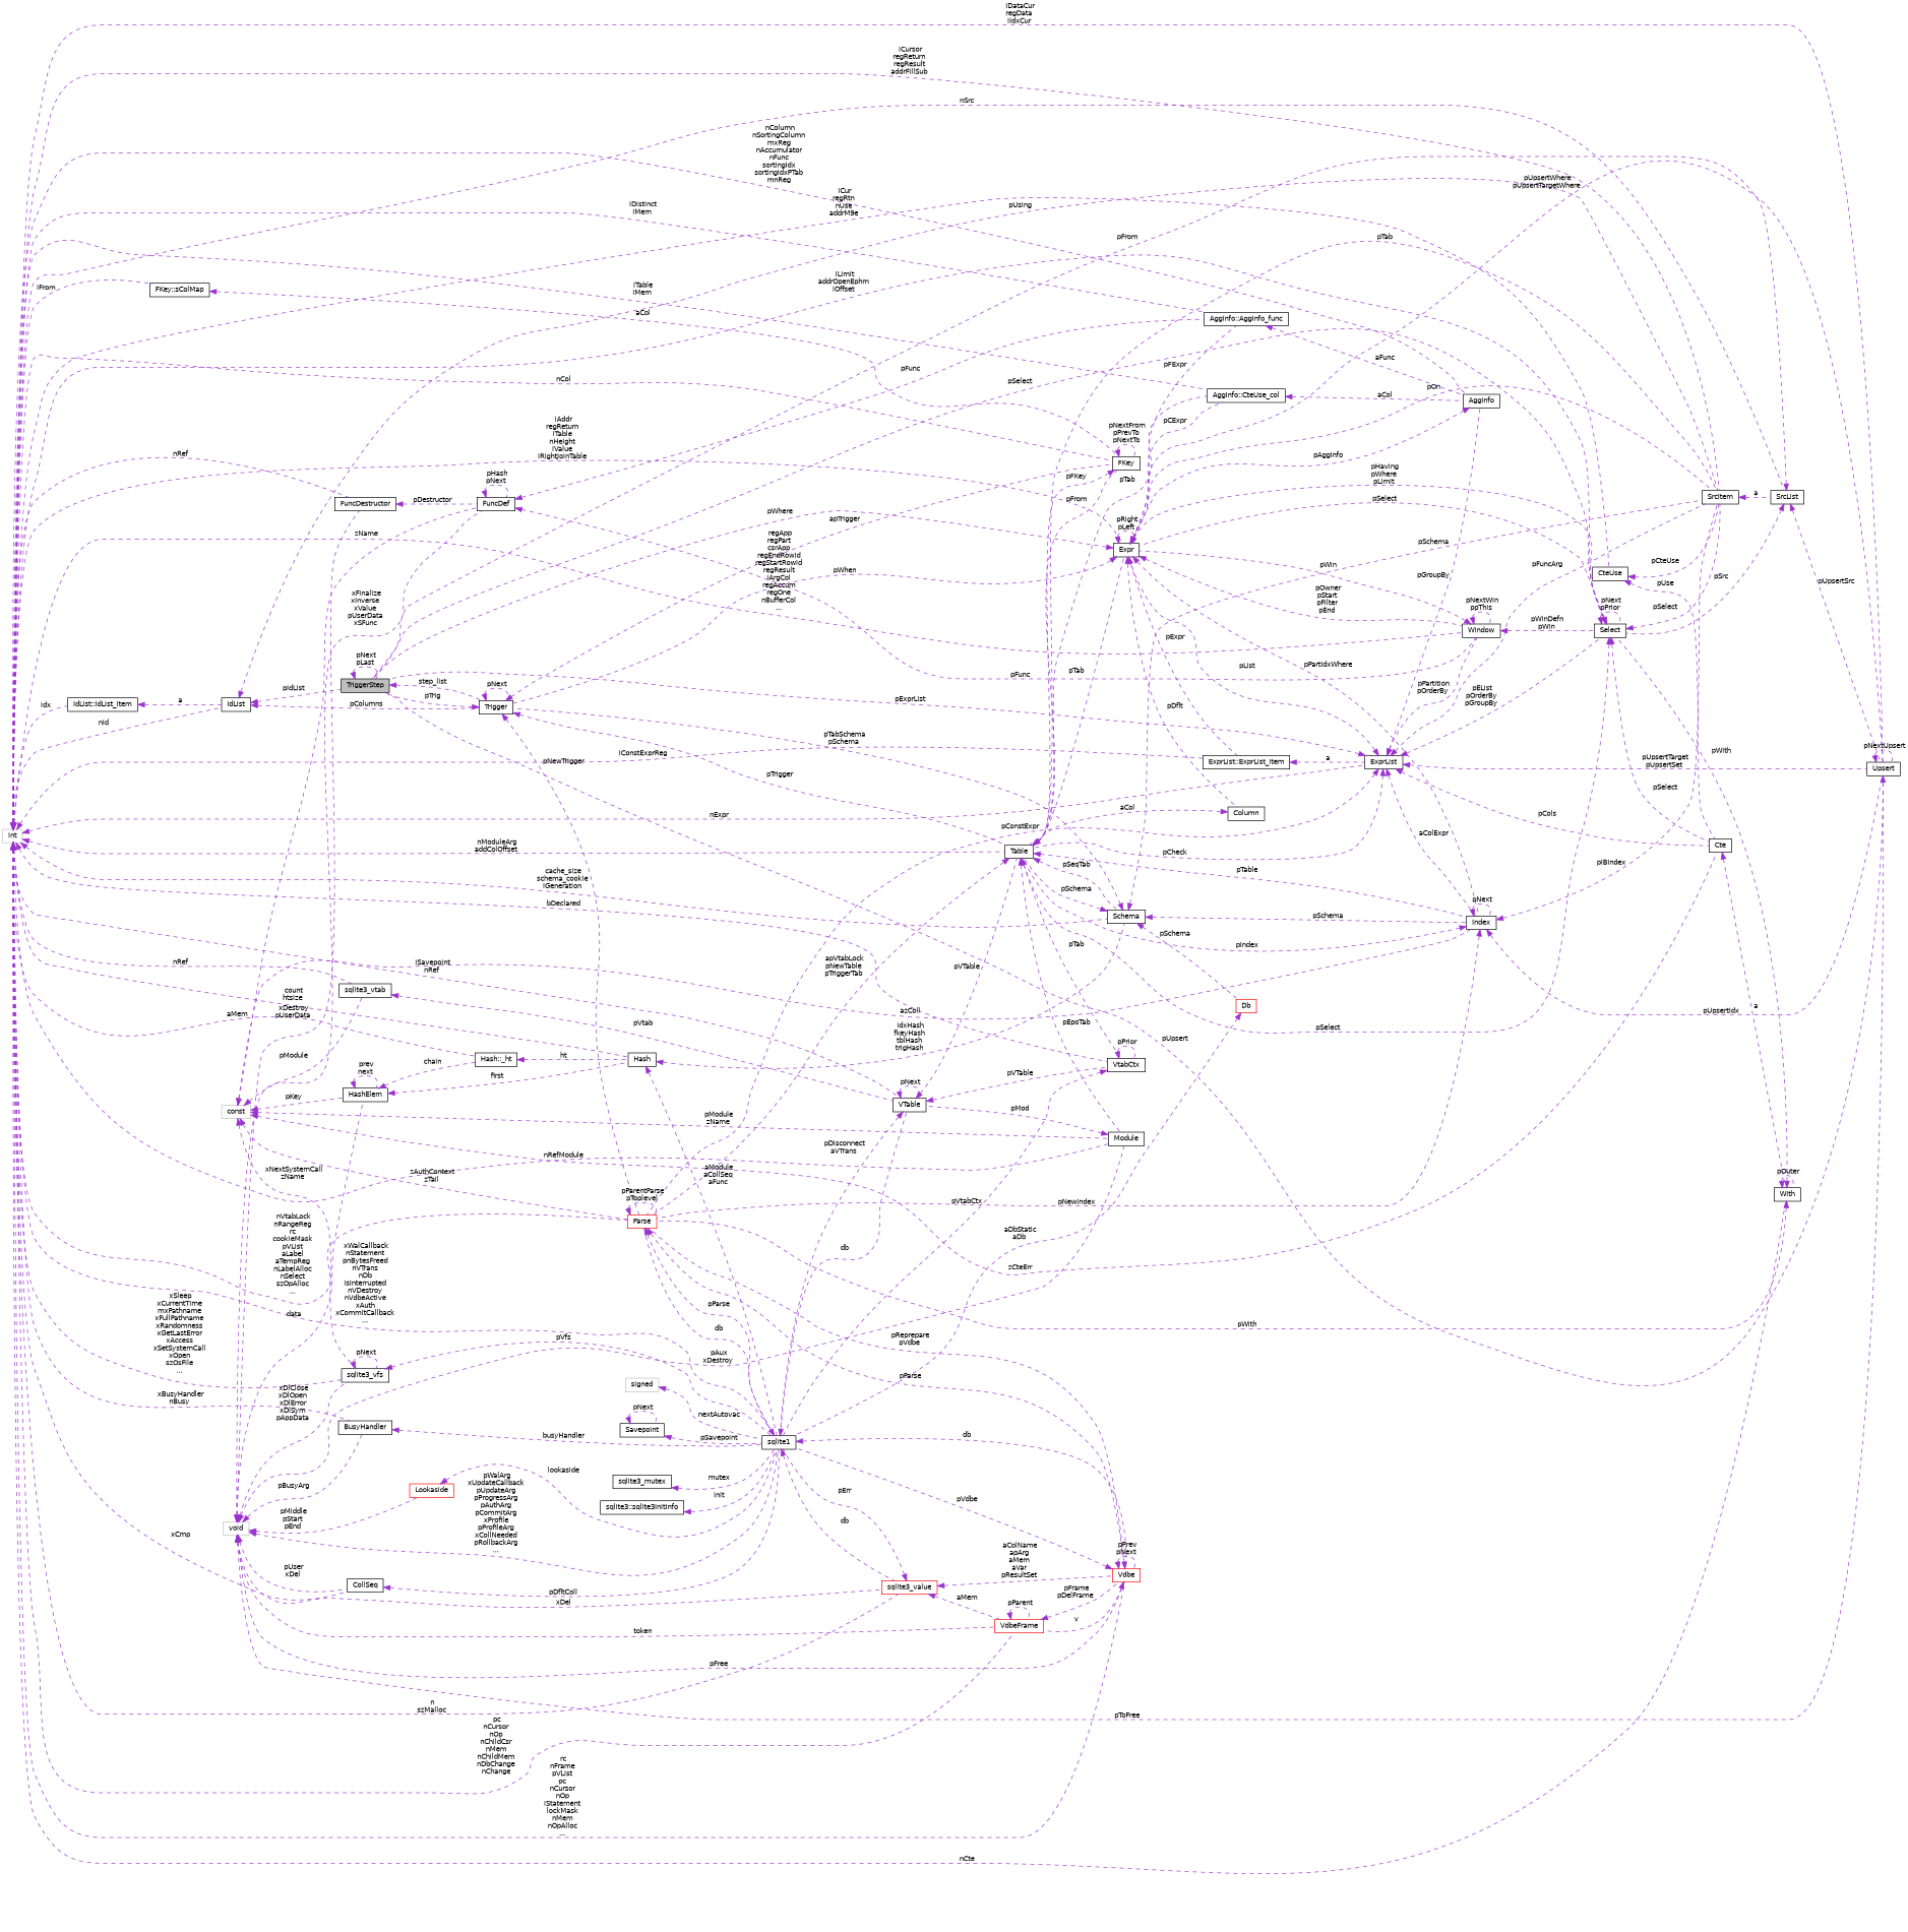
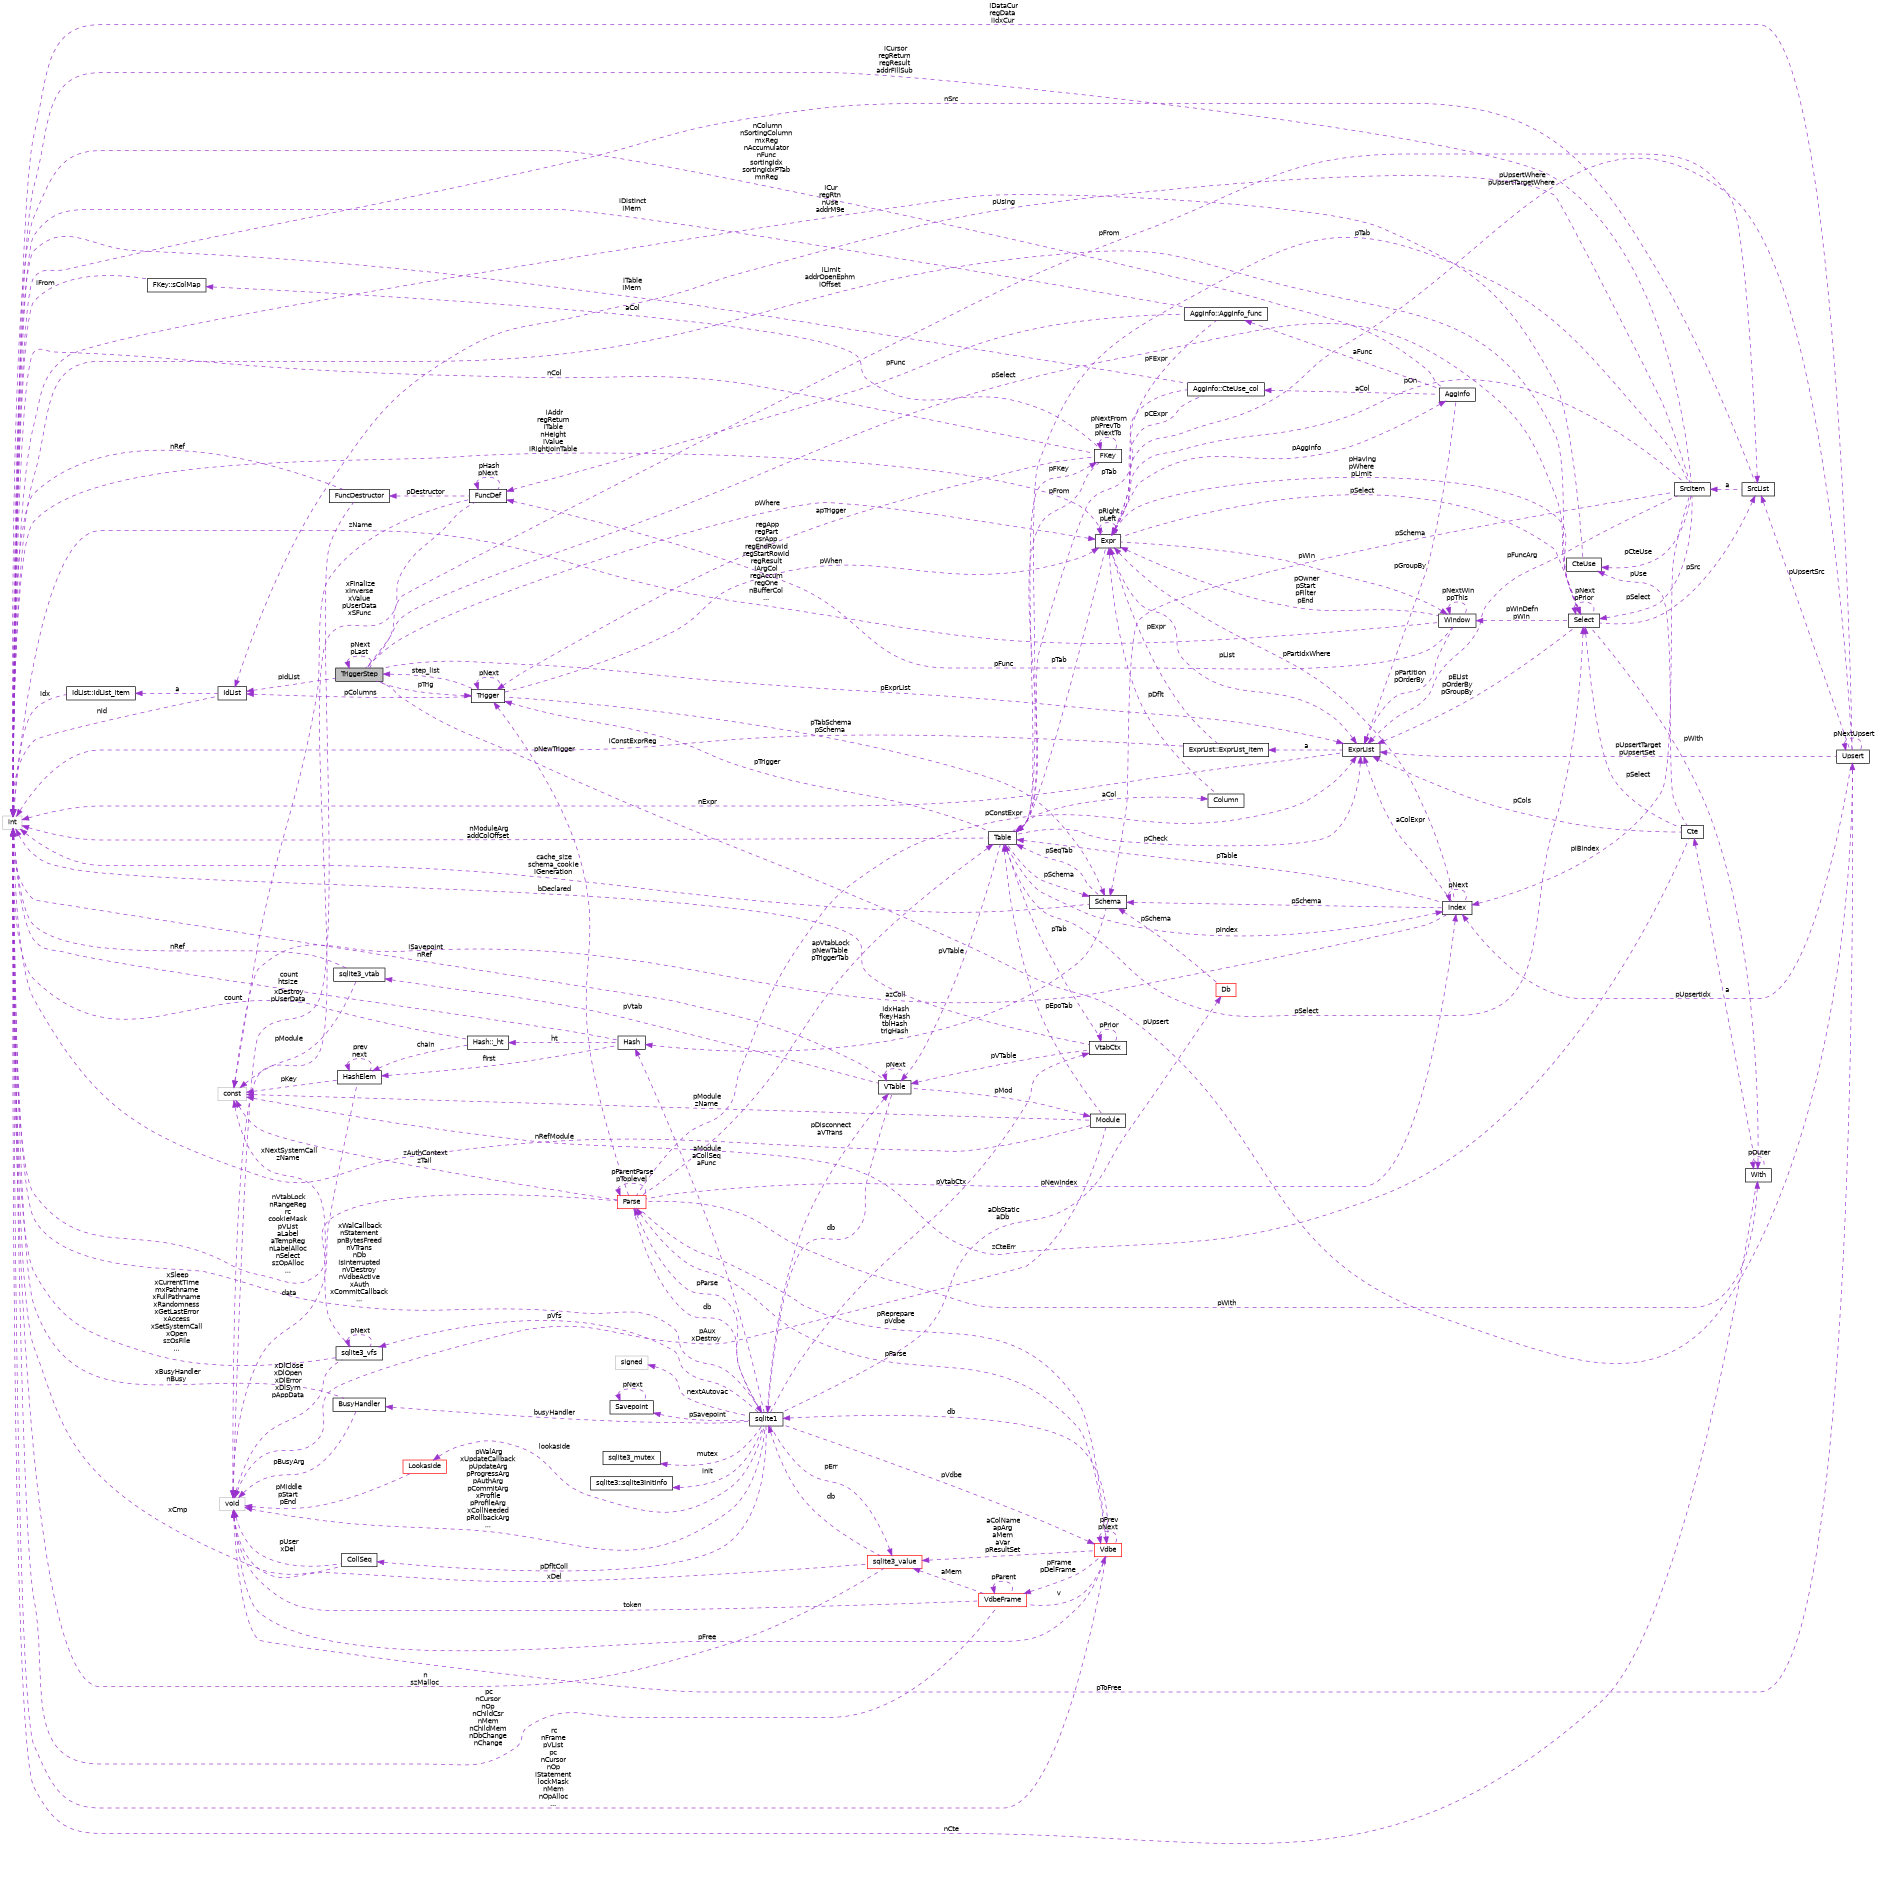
  digraph {
    rankdir=LR
    node [color=black fillcolor=white fontname=Helvetica fontsize=10 shape=record style=filled]
    edge [color=darkorchid3 dir=back fontname=Helvetica fontsize=10 labelfontname=Helvetica labelfontsize=10 style=dashed]
    n1 [fillcolor=grey75 fontcolor=black height=0.2 label=TriggerStep width=0.4]
    n2 [height=0.2 label=Trigger width=0.4]
    n3 [height=0.2 label=Table width=0.4]
    n4 [height=0.2 label=FKey width=0.4]
    n5 [color=red height=0.2 label=Parse width=0.4]
    n6 [height=0.2 label=Expr width=0.4]
    n7 [height=0.2 label="AggInfo::CteUse_col" width=0.4]
    n8 [height=0.2 label=Column width=0.4]
    n9 [height=0.2 label=Select width=0.4]
    n10 [height=0.2 label=SrcItem width=0.4]
    n11 [height=0.2 label=Index width=0.4]
    n12 [height=0.2 label="ExprList::ExprList_item" width=0.4]
    n13 [height=0.2 label=Window width=0.4]
    n14 [height=0.2 label="AggInfo::AggInfo_func" width=0.4]
    n15 [height=0.2 label=Upsert width=0.4]
    n16 [height=0.2 label=AggInfo width=0.4]
    n17 [height=0.2 label=Cte width=0.4]
    n18 [height=0.2 label=SrcList width=0.4]
    n19 [height=0.2 label=ExprList width=0.4]
    n20 [color=grey75 height=0.2 label=int width=0.4]
    n21 [height=0.2 label=Schema width=0.4]
    n22 [height=0.2 label=Hash width=0.4]
    n23 [height=0.2 label="Hash::_ht" width=0.4]
    n24 [height=0.2 label="FKey::sColMap" width=0.4]
    n25 [height=0.2 label=IdList width=0.4]
    n26 [height=0.2 label="IdList::IdList_item" width=0.4]
    n27 [height=0.2 label=VTable width=0.4]
    n28 [height=0.2 label=sqlite1 width=0.4]
    n29 [color=red height=0.2 label=Vdbe width=0.4]
    n30 [color=red height=0.2 label=sqlite3_value width=0.4]
    n31 [color=red height=0.2 label=VdbeFrame width=0.4]
    n32 [height=0.2 label=With width=0.4]
    n33 [height=0.2 label=CteUse width=0.4]
    n34 [height=0.2 label=FuncDestructor width=0.4]
    n35 [height=0.2 label=sqlite3_vfs width=0.4]
    n36 [height=0.2 label=BusyHandler width=0.4]
    n37 [height=0.2 label=VtabCtx width=0.4]
    n38 [height=0.2 label=CollSeq width=0.4]
    n39 [height=0.2 label=Module width=0.4]
    n40 [height=0.2 label=sqlite3_vtab width=0.4]
    n41 [color=red height=0.2 label=Db width=0.4]
    n42 [height=0.2 label=FuncDef width=0.4]
    n43 [height=0.2 label=HashElem width=0.4]
    n44 [color=grey75 height=0.2 label=void width=0.4]
    n45 [color=red height=0.2 label=Lookaside width=0.4]
    n46 [color=grey75 height=0.2 label=const width=0.4]
    n47 [height=0.2 label=Savepoint width=0.4]
    n48 [height=0.2 label=sqlite3_mutex width=0.4]
    n49 [height=0.2 label="sqlite3::sqlite3InitInfo" width=0.4]
    n50 [color=grey75 height=0.2 label=signed width=0.4]
    n1 -> n1 [label=" pNext\npLast"]
    n1 -> n2 [label=" step_list"]
    n2 -> n1 [label=" pTrig"]
    n2 -> n2 [label=" pNext"]
    n2 -> n3 [label=" pTrigger"]
    n2 -> n4 [label=" apTrigger"]
    n2 -> n5 [label=" pNewTrigger"]
    n3 -> n4 [label=" pFrom"]
    n3 -> n5 [label=" apVtabLock\npNewTable\npTriggerTab"]
    n3 -> n6 [label=" pTab"]
    n3 -> n7 [label=" pTab"]
    n3 -> n10 [label=" pTab"]
    n3 -> n11 [label=" pTable"]
    n3 -> n21 [label=" pSeqTab"]
    n3 -> n37 [label=" pTab"]
    n3 -> n39 [label=" pEpoTab"]
    n4 -> n3 [label=" pFKey"]
    n4 -> n4 [label=" pNextFrom\npPrevTo\npNextTo"]
    n5 -> n5 [label=" pParentParse\npToplevel"]
    n5 -> n28 [label=" pParse"]
    n5 -> n29 [label=" pParse"]
    n6 -> n1 [label=" pWhere"]
    n6 -> n2 [label=" pWhen"]
    n6 -> n6 [label=" pRight\npLeft"]
    n6 -> n7 [label=" pCExpr"]
    n6 -> n8 [label=" pDflt"]
    n6 -> n9 [label=" pHaving\npWhere\npLimit"]
    n6 -> n10 [label=" pOn"]
    n6 -> n11 [label=" pPartIdxWhere"]
    n6 -> n12 [label=" pExpr"]
    n6 -> n13 [label=" pOwner\npStart\npFilter\npEnd"]
    n6 -> n14 [label=" pFExpr"]
    n6 -> n15 [label=" pUpsertWhere\npUpsertTargetWhere"]
    n7 -> n16 [label=" aCol"]
    n8 -> n3 [label=" aCol"]
    n9 -> n1 [label=" pSelect"]
    n9 -> n3 [label=" pSelect"]
    n9 -> n6 [label=" pSelect"]
    n9 -> n9 [label=" pNext\npPrior"]
    n9 -> n10 [label=" pSelect"]
    n9 -> n17 [label=" pSelect"]
    n10 -> n18 [label=" a"]
    n11 -> n3 [label=" pIndex"]
    n11 -> n5 [label=" pNewIndex"]
    n11 -> n10 [label=" pIBIndex"]
    n11 -> n11 [label=" pNext"]
    n11 -> n15 [label=" pUpsertIdx"]
    n12 -> n19 [label=" a"]
    n13 -> n6 [label=" pWin"]
    n13 -> n9 [label=" pWinDefn\npWin"]
    n13 -> n13 [label=" pNextWin\nppThis"]
    n14 -> n16 [label=" aFunc"]
    n15 -> n1 [label=" pUpsert"]
    n15 -> n15 [label=" pNextUpsert"]
    n16 -> n6 [label=" pAggInfo"]
    n17 -> n32 [label=" a"]
    n18 -> n1 [label=" pFrom"]
    n18 -> n9 [label=" pSrc"]
    n18 -> n15 [label=" pUpsertSrc"]
    n19 -> n1 [label=" pExprList"]
    n19 -> n3 [label=" pCheck"]
    n19 -> n5 [label=" pConstExpr"]
    n19 -> n6 [label=" pList"]
    n19 -> n9 [label=" pEList\npOrderBy\npGroupBy"]
    n19 -> n10 [label=" pFuncArg"]
    n19 -> n11 [label=" aColExpr"]
    n19 -> n13 [label=" pPartition\npOrderBy"]
    n19 -> n15 [label=" pUpsertTarget\npUpsertSet"]
    n19 -> n16 [label=" pGroupBy"]
    n19 -> n17 [label=" pCols"]
    n20 -> n3 [label=" nModuleArg\naddColOffset"]
    n20 -> n4 [label=" nCol"]
    n20 -> n5 [label=" nVtabLock\nnRangeReg\nrc\ncookieMask\npVList\naLabel\naTempReg\nnLabelAlloc\nnSelect\nszOpAlloc\n..."]
    n20 -> n6 [label=" iAddr\nregReturn\niTable\nnHeight\niValue\niRightJoinTable"]
    n20 -> n7 [label=" iTable\niMem"]
    n20 -> n9 [label=" iLimit\naddrOpenEphm\niOffset"]
    n20 -> n10 [label=" iCursor\nregReturn\nregResult\naddrFillSub"]
    n20 -> n12 [label=" iConstExprReg"]
    n20 -> n13 [label=" regApp\nregPart\ncsrApp\nregEndRowid\nregStartRowid\nregResult\niArgCol\nregAccum\nregOne\nnBufferCol\n..."]
    n20 -> n14 [label=" iDistinct\niMem"]
    n20 -> n15 [label=" iDataCur\nregData\niIdxCur"]
    n20 -> n16 [label=" nColumn\nnSortingColumn\nmxReg\nnAccumulator\nnFunc\nsortingIdx\nsortingIdxPTab\nmnReg"]
    n20 -> n18 [label=" nSrc"]
    n20 -> n19 [label=" nExpr"]
    n20 -> n21 [label=" cache_size\nschema_cookie\niGeneration"]
    n20 -> n22 [label=" count\nhtsize"]
-   n20 -> n23 [label=" aMem"]
+   n20 -> n23 [label=" count"]
    n20 -> n24 [label=" iFrom"]
    n20 -> n25 [label=" nId"]
    n20 -> n26 [label=" idx"]
    n20 -> n27 [label=" iSavepoint\nnRef"]
    n20 -> n28 [label=" xWalCallback\nnStatement\npnBytesFreed\nnVTrans\nnDb\nisInterrupted\nnVDestroy\nnVdbeActive\nxAuth\nxCommitCallback\n..."]
    n20 -> n29 [label=" rc\nnFrame\npVList\npc\nnCursor\nnOp\niStatement\nlockMask\nnMem\nnOpAlloc\n..."]
    n20 -> n30 [label=" n\nszMalloc"]
    n20 -> n31 [label=" pc\nnCursor\nnOp\nnChildCsr\nnMem\nnChildMem\nnDbChange\nnChange"]
    n20 -> n32 [label=" nCte"]
    n20 -> n33 [label=" iCur\nregRtn\nnUse\naddrM9e"]
    n20 -> n34 [label=" nRef"]
    n20 -> n35 [label=" xSleep\nxCurrentTime\nmxPathname\nxFullPathname\nxRandomness\nxGetLastError\nxAccess\nxSetSystemCall\nxOpen\nszOsFile\n..."]
    n20 -> n36 [label=" xBusyHandler\nnBusy"]
    n20 -> n37 [label=" bDeclared"]
    n20 -> n38 [label=" xCmp"]
    n20 -> n39 [label=" nRefModule"]
    n20 -> n40 [label=" nRef"]
    n21 -> n2 [label=" pTabSchema\npSchema"]
    n21 -> n3 [label=" pSchema"]
    n21 -> n10 [label=" pSchema"]
    n21 -> n11 [label=" pSchema"]
    n21 -> n41 [label=" pSchema"]
    n22 -> n21 [label=" idxHash\nfkeyHash\ntblHash\ntrigHash"]
    n22 -> n28 [label=" aModule\naCollSeq\naFunc"]
    n23 -> n22 [label=" ht"]
    n24 -> n4 [label=" aCol"]
    n25 -> n1 [label=" pIdList"]
    n25 -> n2 [label=" pColumns"]
    n25 -> n10 [label=" pUsing"]
    n26 -> n25 [label=" a"]
    n27 -> n3 [label=" pVTable"]
    n27 -> n27 [label=" pNext"]
    n27 -> n28 [label=" pDisconnect\naVTrans"]
    n27 -> n37 [label=" pVTable"]
    n28 -> n5 [label=" db"]
    n28 -> n27 [label=" db"]
    n28 -> n29 [label=" db"]
    n28 -> n30 [label=" db"]
    n29 -> n5 [label=" pReprepare\npVdbe"]
    n29 -> n28 [label=" pVdbe"]
    n29 -> n29 [label=" pPrev\npNext"]
    n29 -> n31 [label=" v"]
    n30 -> n28 [label=" pErr"]
    n30 -> n29 [label=" aColName\napArg\naMem\naVar\npResultSet"]
    n30 -> n31 [label=" aMem"]
    n31 -> n29 [label=" pFrame\npDelFrame"]
    n31 -> n31 [label=" pParent"]
    n32 -> n5 [label=" pWith"]
    n32 -> n9 [label=" pWith"]
    n32 -> n32 [label=" pOuter"]
    n33 -> n10 [label=" pCteUse"]
    n33 -> n17 [label=" pUse"]
    n34 -> n42 [label=" pDestructor"]
    n35 -> n28 [label=" pVfs"]
    n35 -> n35 [label=" pNext"]
    n36 -> n28 [label=" busyHandler"]
    n37 -> n28 [label=" pVtabCtx"]
    n37 -> n37 [label=" pPrior"]
    n38 -> n28 [label=" pDfltColl"]
    n39 -> n27 [label=" pMod"]
    n40 -> n27 [label=" pVtab"]
    n41 -> n28 [label=" aDbStatic\naDb"]
    n42 -> n13 [label=" pFunc"]
    n42 -> n14 [label=" pFunc"]
    n42 -> n42 [label=" pHash\npNext"]
    n43 -> n22 [label=" first"]
    n43 -> n23 [label=" chain"]
    n43 -> n43 [label=" prev\nnext"]
    n44 -> n15 [label=" pToFree"]
    n44 -> n28 [label=" pWalArg\nxUpdateCallback\npUpdateArg\npProgressArg\npAuthArg\npCommitArg\nxProfile\npProfileArg\nxCollNeeded\npRollbackArg\n..."]
    n44 -> n29 [label=" pFree"]
    n44 -> n30 [label=" xDel"]
    n44 -> n31 [label=" token"]
    n44 -> n34 [label=" xDestroy\npUserData"]
    n44 -> n35 [label=" xDlClose\nxDlOpen\nxDlError\nxDlSym\npAppData"]
    n44 -> n36 [label=" pBusyArg"]
    n44 -> n38 [label=" pUser\nxDel"]
    n44 -> n39 [label=" pAux\nxDestroy"]
    n44 -> n42 [label=" xFinalize\nxInverse\nxValue\npUserData\nxSFunc"]
    n44 -> n43 [label=" data"]
    n44 -> n45 [label=" pMiddle\npStart\npEnd"]
    n45 -> n28 [label=" lookaside"]
    n46 -> n5 [label=" zAuthContext\nzTail"]
    n46 -> n11 [label=" azColl"]
    n46 -> n17 [label=" zCteErr"]
    n46 -> n35 [label=" xNextSystemCall\nzName"]
    n46 -> n39 [label=" pModule\nzName"]
    n46 -> n40 [label=" pModule"]
    n46 -> n42 [label=" zName"]
    n46 -> n43 [label=" pKey"]
    n47 -> n28 [label=" pSavepoint"]
    n47 -> n47 [label=" pNext"]
    n48 -> n28 [label=" mutex"]
    n49 -> n28 [label=" init"]
    n50 -> n28 [label=" nextAutovac"]
  }
